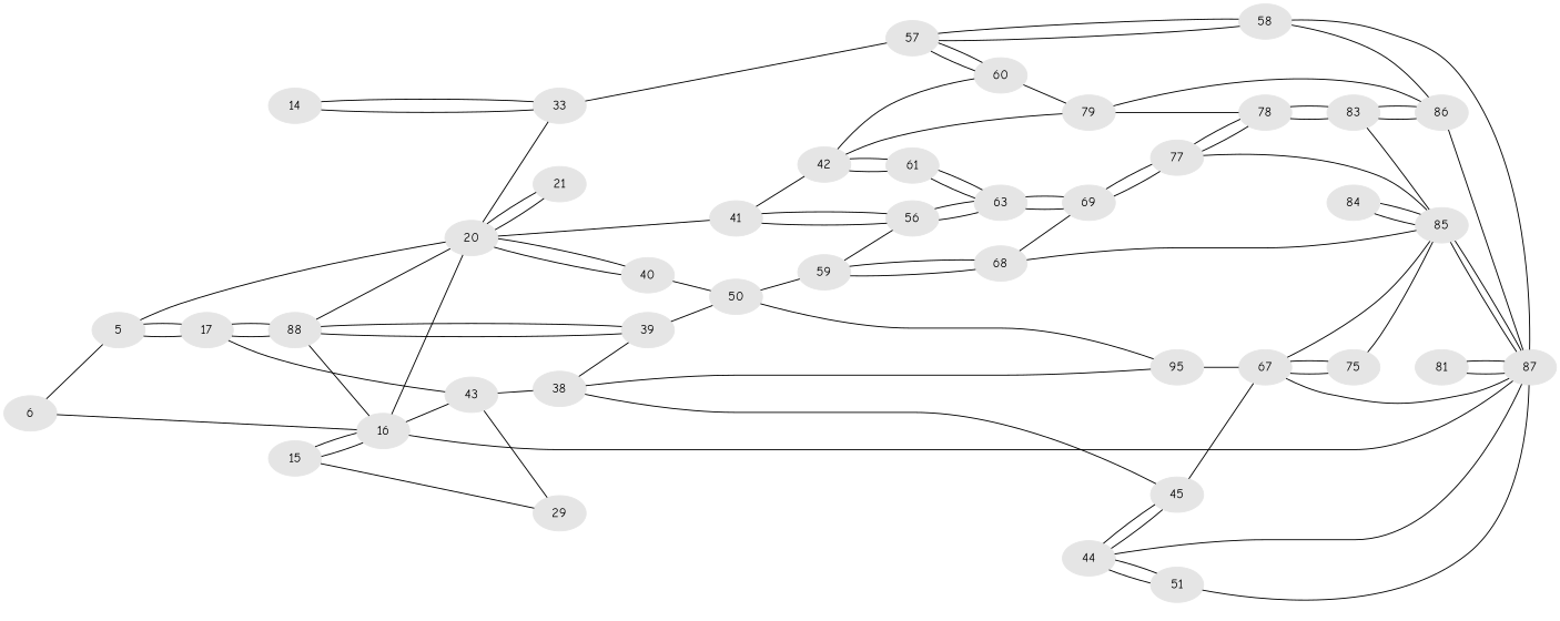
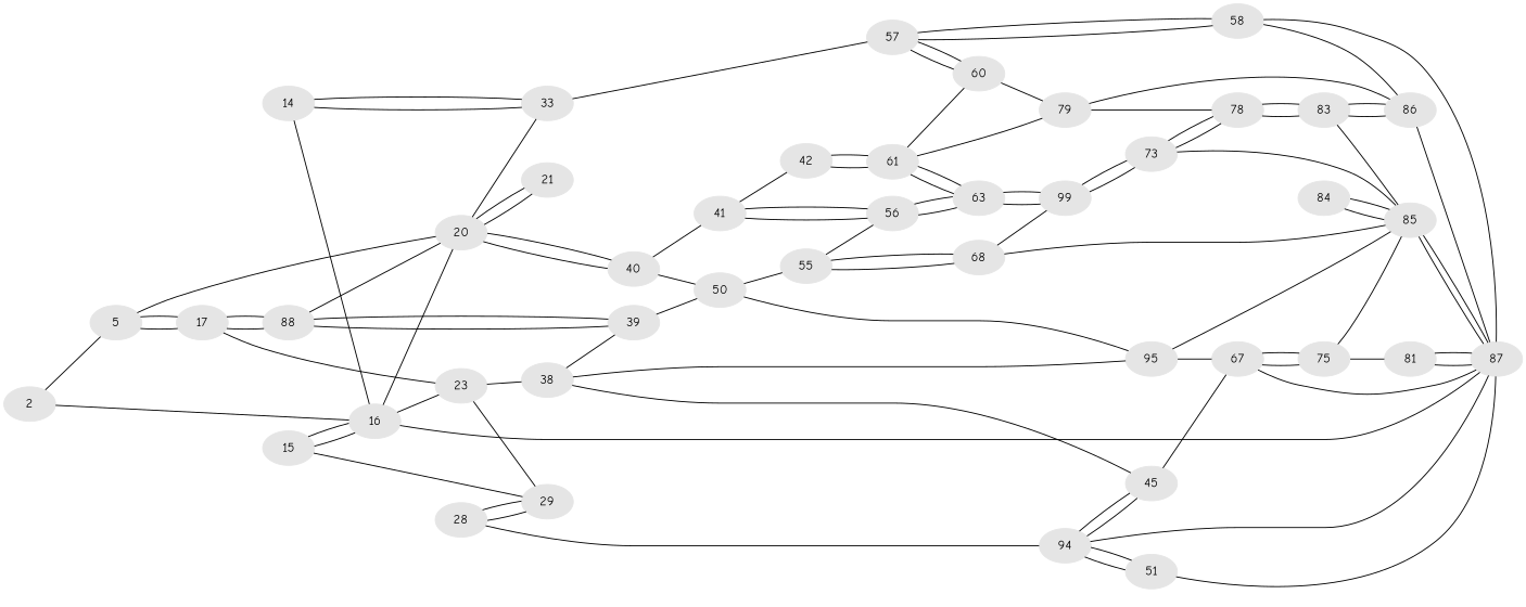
  graph {
    fontname="Comic Neue"
    rankdir=LR
    node [color=gray90 fontname="Comic Neue" style=filled]
    edge [fontname="Comic Neue"]
-   6 [super="+1"]
+   6 [super="+1" label=2]
    n2 [label=5]
    16 [super="+4+10"]
    17
    20 [super="+19+11+12"]
-   23 [super="+22" label=43]
+   23 [super="+22"]
    87 [super="+59+54+66"]
    n8 [label=88]
    33 [super="+27+13"]
    21
    40
    14
    57 [super="+35+34+26"]
    15
    29 [super="+25+24"]
    38 [super="+37"]
    39
    50 [super="+48"]
    41
    60 [super="+43"]
    58
    45 [super="+36"]
    n23 [label=95 super="+49+47"]
-   44 [super="+30+31"]
+   28
+   44 [super="+30+31" label=94]
    51
    67 [super="+64+46"]
    85 [super="+76+70+71+82"]
-   55 [label=59]
+   55
    42
    56
    61
    63
    n34 [label=79 super="+62"]
    75
    68
-   69
+   69 [label=99]
    86 [super="+74"]
    78
-   77
+   77 [label=73]
    81 [super="+79"]
    83
    84
    6 -- n2
    6 -- 16 [weight=2]
    n2 -- 17
    n2 -- 17
    n2 -- 20
    16 -- 20
    16 -- 23
    16 -- 87 [weight=3]
    17 -- 23
    17 -- n8
    17 -- n8
    20 -- 33
    20 -- 21 [weight=2]
    20 -- 21
    20 -- 40
    20 -- 40
    23 -- 29
    23 -- 38
    n8 -- 20
    n8 -- 39
    n8 -- 39
    33 -- 57 [weight=2]
    40 -- 50
-   20 -- 41
-   n8 -- 16
+   40 -- 41
+   14 -- 16
    14 -- 33 [weight=2]
    14 -- 33
    57 -- 60 [weight=2]
    57 -- 60
    57 -- 58
    57 -- 58
    15 -- 16 [weight=2]
    15 -- 16
    15 -- 29
    38 -- 39
    38 -- 45
    38 -- n23
    39 -- 50
    50 -- n23
    50 -- 55
    41 -- 42
    41 -- 56
    41 -- 56
    60 -- n34
    58 -- 87
    58 -- 86
    45 -- 67
    n23 -- 67 [weight=2]
-   67 -- 85
+   n23 -- 85
+   28 -- 29 [weight=2]
+   28 -- 29
+   28 -- 44
    44 -- 87
    44 -- 45
    44 -- 45
    44 -- 51 [weight=2]
    44 -- 51
    51 -- 87
    67 -- 87
    67 -- 75
    67 -- 75
    85 -- 87
    85 -- 87
    55 -- 56
    55 -- 68
    55 -- 68
-   42 -- 60
+   61 -- 60
    42 -- 61
    42 -- 61
    56 -- 63
    56 -- 63
    61 -- 63
    61 -- 63
-   42 -- n34
+   61 -- n34
    63 -- 69
    63 -- 69
    n34 -- 86
    n34 -- 78
    75 -- 85
+   75 -- 81
    68 -- 85
    68 -- 69
    69 -- 77
    69 -- 77
    86 -- 87
    78 -- 83
    78 -- 83
    77 -- 85
    77 -- 78
    77 -- 78
    81 -- 87 [weight=3]
    81 -- 87
    83 -- 85
    83 -- 86
    83 -- 86
    84 -- 85 [weight=3]
    84 -- 85
  }
